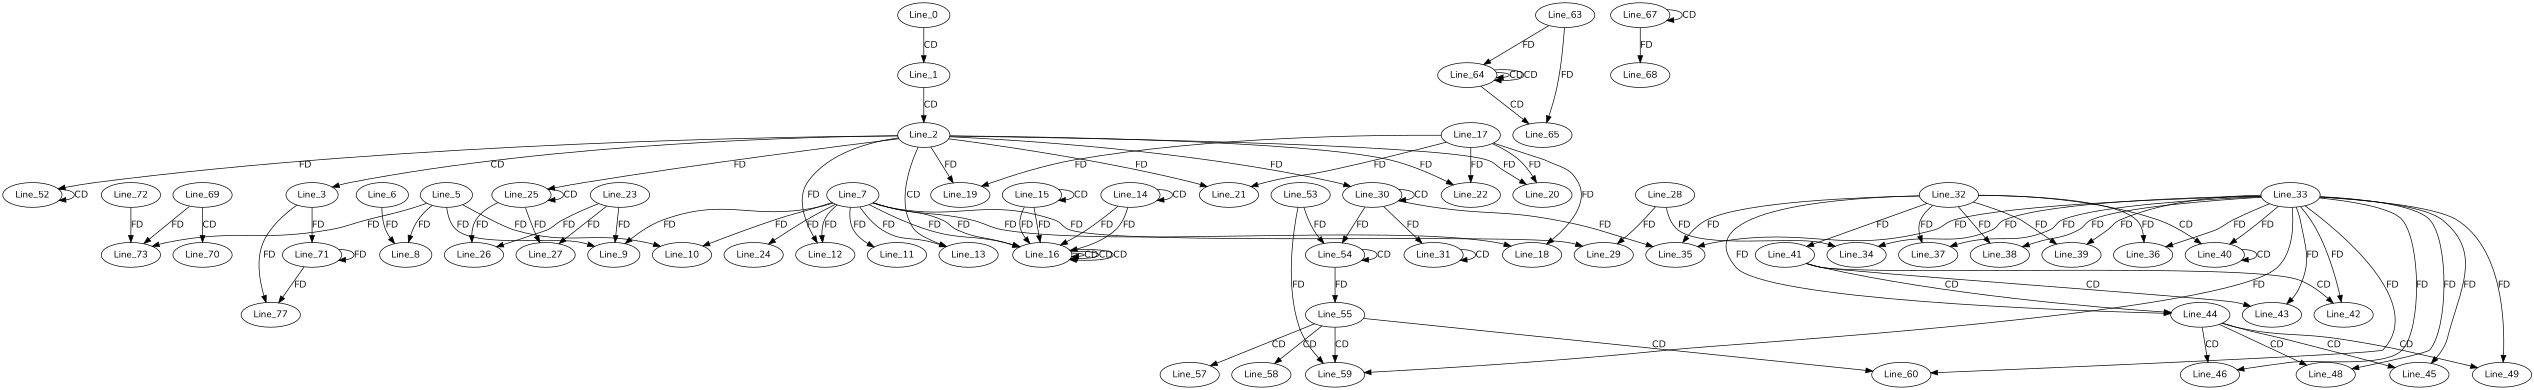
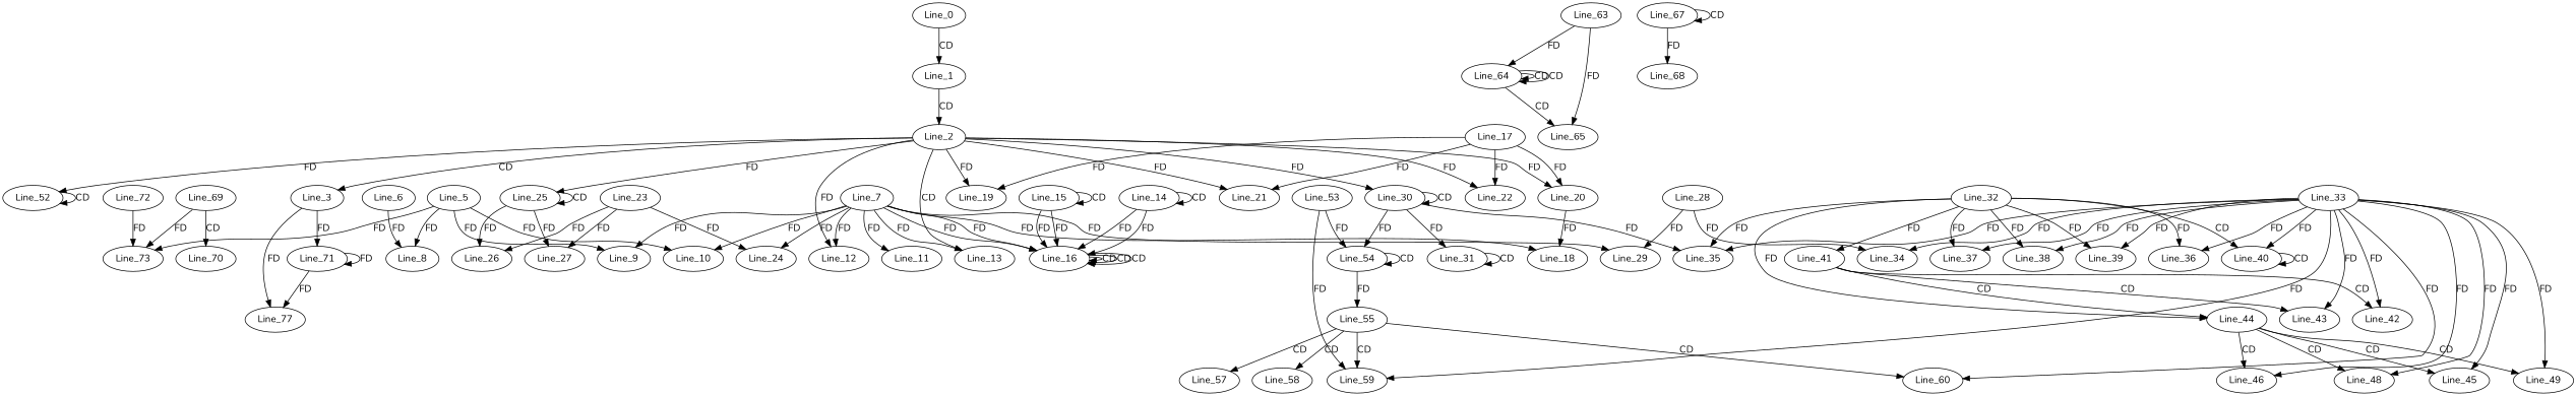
  digraph {
    fontname=Nunito
    node [fontname=Nunito]
    edge [fontname=Nunito]
    Line_0
    Line_1
    Line_2
    Line_3
    Line_12
    Line_13
    Line_19
    Line_20
    Line_21
    Line_22
    Line_25
    Line_30
    Line_52
    Line_71
    Line_77
    Line_26
    Line_27
    Line_31
    Line_35
    Line_54
    Line_5
    Line_8
    Line_9
    Line_10
    Line_73
    Line_6
    Line_7
    Line_11
    Line_16
    Line_18
    Line_24
    Line_29
    Line_14
    Line_15
    Line_17
    Line_23
    Line_28
    Line_34
    Line_55
    Line_33
    Line_36
    Line_37
    Line_38
    Line_39
    Line_40
    Line_42
    Line_43
    Line_45
    Line_46
    Line_48
    Line_49
    Line_59
    Line_60
    Line_32
    Line_41
    Line_44
    Line_57
    Line_58
    Line_53
    Line_64
    Line_65
    Line_63
    Line_67
    Line_68
    Line_69
    Line_70
    Line_72
    Line_0 -> Line_1 [label=CD]
    Line_1 -> Line_2 [label=CD]
    Line_2 -> Line_3 [label=CD]
    Line_2 -> Line_12 [label=FD]
    Line_2 -> Line_13 [label=CD]
    Line_2 -> Line_19 [label=FD]
    Line_2 -> Line_20 [label=FD]
    Line_2 -> Line_21 [label=FD]
    Line_2 -> Line_22 [label=FD]
    Line_2 -> Line_25 [label=FD]
    Line_2 -> Line_30 [label=FD]
    Line_2 -> Line_52 [label=FD]
    Line_3 -> Line_71 [label=FD]
    Line_3 -> Line_77 [label=FD]
    Line_25 -> Line_25 [label=CD]
    Line_25 -> Line_26 [label=FD]
    Line_25 -> Line_27 [label=FD]
    Line_30 -> Line_30 [label=CD]
    Line_30 -> Line_31 [label=FD]
    Line_30 -> Line_35 [label=FD]
    Line_30 -> Line_54 [label=FD]
    Line_52 -> Line_52 [label=CD]
    Line_71 -> Line_71 [label=FD]
    Line_71 -> Line_77 [label=FD]
    Line_31 -> Line_31 [label=CD]
    Line_54 -> Line_54 [label=CD]
    Line_54 -> Line_55 [label=FD]
    Line_5 -> Line_8 [label=FD]
    Line_5 -> Line_9 [label=FD]
    Line_5 -> Line_10 [label=FD]
    Line_5 -> Line_73 [label=FD]
    Line_6 -> Line_8 [label=FD]
    Line_7 -> Line_12 [label=FD]
    Line_7 -> Line_13 [label=FD]
    Line_7 -> Line_9 [label=FD]
    Line_7 -> Line_10 [label=FD]
    Line_7 -> Line_11 [label=FD]
    Line_7 -> Line_16 [label=FD]
    Line_7 -> Line_16 [label=FD]
    Line_7 -> Line_18 [label=FD]
    Line_7 -> Line_24 [label=FD]
    Line_7 -> Line_29 [label=FD]
    Line_16 -> Line_16 [label=CD]
    Line_16 -> Line_16 [label=CD]
    Line_16 -> Line_16 [label=CD]
    Line_14 -> Line_16 [label=FD]
    Line_14 -> Line_16 [label=FD]
    Line_14 -> Line_14 [label=CD]
    Line_15 -> Line_16 [label=FD]
    Line_15 -> Line_16 [label=FD]
    Line_15 -> Line_15 [label=CD]
    Line_17 -> Line_19 [label=FD]
    Line_17 -> Line_20 [label=FD]
    Line_17 -> Line_21 [label=FD]
    Line_17 -> Line_22 [label=FD]
-   Line_17 -> Line_18 [label=FD]
+   Line_20 -> Line_18 [label=FD]
    Line_23 -> Line_26 [label=FD]
    Line_23 -> Line_27 [label=FD]
-   Line_23 -> Line_9 [label=FD]
+   Line_23 -> Line_24 [label=FD]
    Line_28 -> Line_29 [label=FD]
    Line_28 -> Line_34 [label=FD]
    Line_55 -> Line_59 [label=CD]
    Line_55 -> Line_60 [label=CD]
    Line_55 -> Line_57 [label=CD]
    Line_55 -> Line_58 [label=CD]
    Line_33 -> Line_35 [label=FD]
    Line_33 -> Line_34 [label=FD]
    Line_33 -> Line_36 [label=FD]
    Line_33 -> Line_37 [label=FD]
    Line_33 -> Line_38 [label=FD]
    Line_33 -> Line_39 [label=FD]
    Line_33 -> Line_40 [label=FD]
    Line_33 -> Line_42 [label=FD]
    Line_33 -> Line_43 [label=FD]
    Line_33 -> Line_45 [label=FD]
    Line_33 -> Line_46 [label=FD]
    Line_33 -> Line_48 [label=FD]
    Line_33 -> Line_49 [label=FD]
    Line_33 -> Line_59 [label=FD]
    Line_33 -> Line_60 [label=FD]
    Line_40 -> Line_40 [label=CD]
    Line_32 -> Line_35 [label=FD]
    Line_32 -> Line_36 [label=FD]
    Line_32 -> Line_37 [label=FD]
    Line_32 -> Line_38 [label=FD]
    Line_32 -> Line_39 [label=FD]
    Line_32 -> Line_40 [label=CD]
    Line_32 -> Line_41 [label=FD]
    Line_32 -> Line_44 [label=FD]
    Line_41 -> Line_42 [label=CD]
    Line_41 -> Line_43 [label=CD]
    Line_41 -> Line_44 [label=CD]
    Line_44 -> Line_45 [label=CD]
    Line_44 -> Line_46 [label=CD]
    Line_44 -> Line_48 [label=CD]
    Line_44 -> Line_49 [label=CD]
    Line_53 -> Line_54 [label=FD]
    Line_53 -> Line_59 [label=FD]
    Line_64 -> Line_64 [label=CD]
    Line_64 -> Line_64 [label=CD]
    Line_64 -> Line_65 [label=CD]
    Line_63 -> Line_64 [label=FD]
    Line_63 -> Line_65 [label=FD]
    Line_67 -> Line_67 [label=CD]
    Line_67 -> Line_68 [label=FD]
    Line_69 -> Line_73 [label=FD]
    Line_69 -> Line_70 [label=CD]
    Line_72 -> Line_73 [label=FD]
  }
